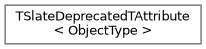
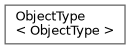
  digraph {
    rankdir=LR
-   n1 [color=grey40 fillcolor=white fontname=Helvetica fontsize=10 height=0.2 label="TSlateDeprecatedTAttribute\l\< ObjectType \>" shape=box style=filled width=0.4]
+   n1 [color=grey40 fillcolor=white fontname=Helvetica fontsize=10 height=0.2 label="ObjectType\l\< ObjectType \>" shape=box style=filled width=0.4]
  }
